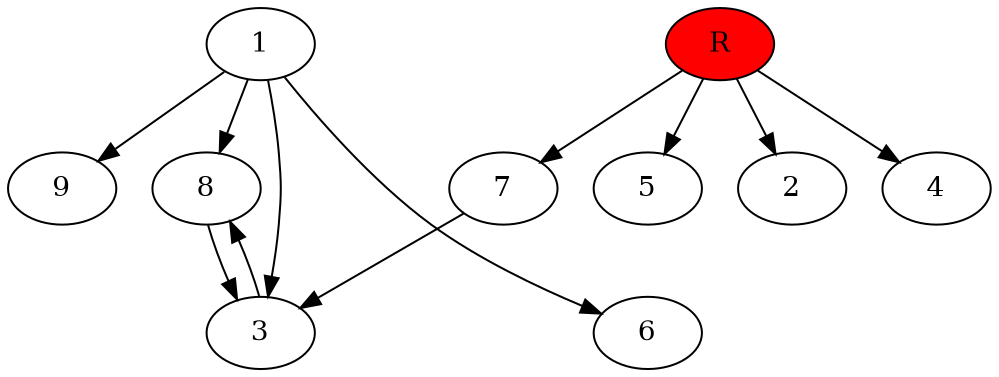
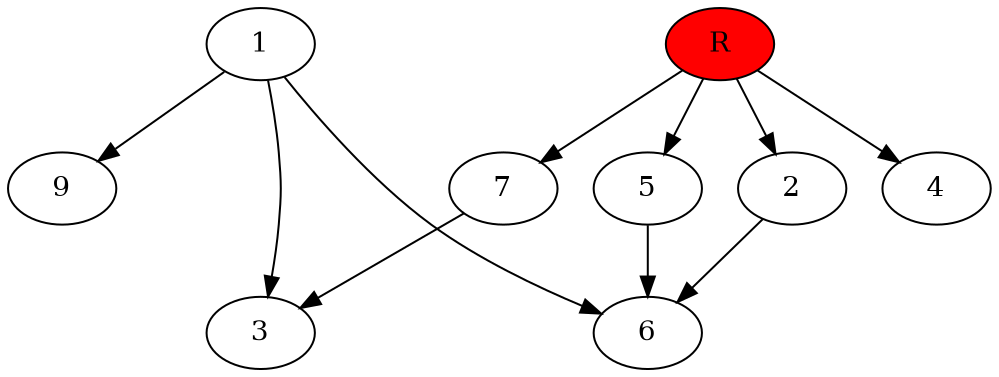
  digraph {
    1
-   8
    9
    6
    3
    2
    5
    7
    R [fillcolor="#ff0000" style=filled]
    4
-   1 -> 8
    1 -> 9
    1 -> 6
    1 -> 3
-   8 -> 3
-   3 -> 8
+   2 -> 6
+   5 -> 6
    7 -> 3
    R -> 2
    R -> 5
    R -> 7
    R -> 4
  }
